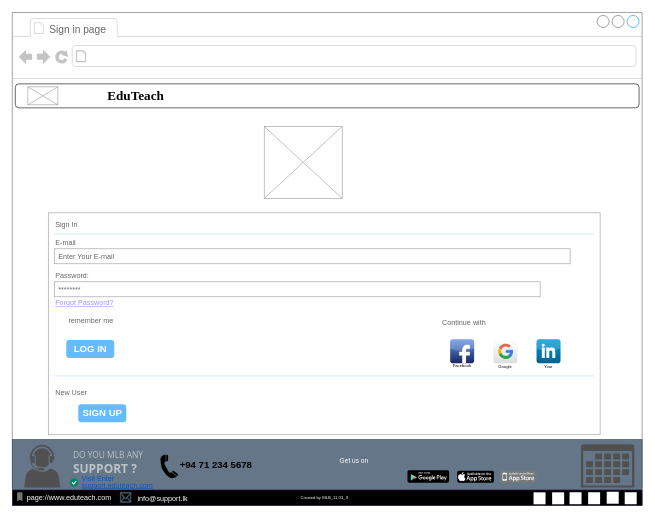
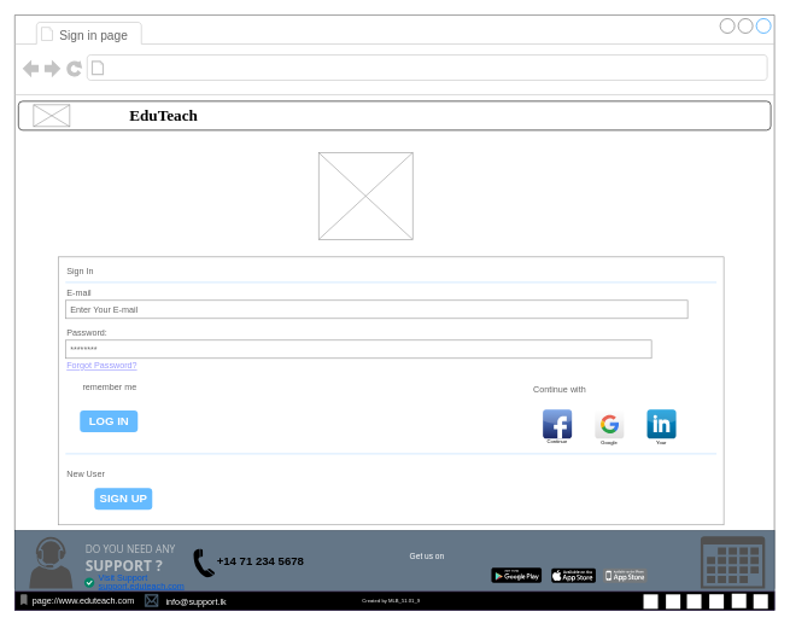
  <mxCell id="0" />
  <mxCell id="1" parent="0" />
  <mxCell id="2" value="" style="strokeWidth=1;shadow=0;dashed=0;align=center;html=1;shape=mxgraph.mockup.containers.browserWindow;rSize=0;strokeColor=#666666;mainText=,;recursiveResize=0;rounded=0;labelBackgroundColor=none;fontFamily=Verdana;fontSize=12" parent="1" vertex="1"><mxGeometry x="20" y="20" width="1050" height="792" as="geometry" /></mxCell>
  <mxCell id="3" value="Sign in page" style="strokeWidth=1;shadow=0;dashed=0;align=center;html=1;shape=mxgraph.mockup.containers.anchor;fontSize=17;fontColor=#666666;align=left;" parent="2" vertex="1"><mxGeometry x="60" y="12" width="170" height="35" as="geometry" /></mxCell>
  <mxCell id="4" value="" style="strokeWidth=1;shadow=0;dashed=0;align=center;html=1;shape=mxgraph.mockup.forms.rrect;rSize=0;strokeColor=#999999;fillColor=#ffffff;" parent="2" vertex="1"><mxGeometry x="60" y="334" width="920" height="370" as="geometry" /></mxCell>
  <mxCell id="5" value="Sign In" style="strokeWidth=1;shadow=0;dashed=0;align=center;html=1;shape=mxgraph.mockup.forms.anchor;fontSize=12;fontColor=#666666;align=left;resizeWidth=1;spacingLeft=0;" parent="4" vertex="1"><mxGeometry width="460" height="20" relative="1" as="geometry"><mxPoint x="10" y="10" as="offset" /></mxGeometry></mxCell>
  <mxCell id="6" value="" style="shape=line;strokeColor=#ddeeff;strokeWidth=2;html=1;resizeWidth=1;" parent="4" vertex="1"><mxGeometry width="900" height="10" relative="1" as="geometry"><mxPoint x="10" y="30" as="offset" /></mxGeometry></mxCell>
  <mxCell id="7" value="E-mail" style="strokeWidth=1;shadow=0;dashed=0;align=center;html=1;shape=mxgraph.mockup.forms.anchor;fontSize=12;fontColor=#666666;align=left;resizeWidth=1;spacingLeft=0;" parent="4" vertex="1"><mxGeometry width="460" height="20" relative="1" as="geometry"><mxPoint x="10" y="40" as="offset" /></mxGeometry></mxCell>
  <mxCell id="8" value="Enter Your E-mail" style="strokeWidth=1;shadow=0;dashed=0;align=center;html=1;shape=mxgraph.mockup.forms.rrect;rSize=0;strokeColor=#999999;fontColor=#666666;align=left;spacingLeft=5;resizeWidth=1;" parent="4" vertex="1"><mxGeometry width="860" height="25" relative="1" as="geometry"><mxPoint x="10" y="60" as="offset" /></mxGeometry></mxCell>
  <mxCell id="9" value="Password:" style="strokeWidth=1;shadow=0;dashed=0;align=center;html=1;shape=mxgraph.mockup.forms.anchor;fontSize=12;fontColor=#666666;align=left;resizeWidth=1;spacingLeft=0;" parent="4" vertex="1"><mxGeometry width="460" height="20" relative="1" as="geometry"><mxPoint x="10" y="95" as="offset" /></mxGeometry></mxCell>
  <mxCell id="10" value="********" style="strokeWidth=1;shadow=0;dashed=0;align=center;html=1;shape=mxgraph.mockup.forms.rrect;rSize=0;strokeColor=#999999;fontColor=#666666;align=left;spacingLeft=5;resizeWidth=1;" parent="4" vertex="1"><mxGeometry width="810" height="25" relative="1" as="geometry"><mxPoint x="10" y="115" as="offset" /></mxGeometry></mxCell>
  <mxCell id="11" value="LOG IN" style="strokeWidth=1;shadow=0;dashed=0;align=center;html=1;shape=mxgraph.mockup.forms.rrect;rSize=5;strokeColor=none;fontColor=#ffffff;fillColor=#66bbff;fontSize=16;fontStyle=1;" parent="4" vertex="1"><mxGeometry y="1" width="80" height="30" relative="1" as="geometry"><mxPoint x="30" y="-158" as="offset" /></mxGeometry></mxCell>
  <mxCell id="12" value="Forgot Password?" style="strokeWidth=1;shadow=0;dashed=0;align=center;html=1;shape=mxgraph.mockup.forms.anchor;fontSize=12;fontColor=#9999ff;align=left;spacingLeft=0;fontStyle=4;resizeWidth=1;" parent="4" vertex="1"><mxGeometry y="1" width="690" height="20" relative="1" as="geometry"><mxPoint x="10" y="-229" as="offset" /></mxGeometry></mxCell>
  <mxCell id="13" value="" style="shape=line;strokeColor=#ddeeff;strokeWidth=2;html=1;resizeWidth=1;" parent="4" vertex="1"><mxGeometry y="1" width="900" height="10" relative="1" as="geometry"><mxPoint x="10" y="-103" as="offset" /></mxGeometry></mxCell>
  <mxCell id="14" value="New User" style="strokeWidth=1;shadow=0;dashed=0;align=center;html=1;shape=mxgraph.mockup.forms.anchor;fontSize=12;fontColor=#666666;align=left;spacingLeft=0;resizeWidth=1;" parent="4" vertex="1"><mxGeometry y="1" width="690" height="20" relative="1" as="geometry"><mxPoint x="10" y="-80" as="offset" /></mxGeometry></mxCell>
  <mxCell id="15" value="SIGN UP" style="strokeWidth=1;shadow=0;dashed=0;align=center;html=1;shape=mxgraph.mockup.forms.rrect;rSize=5;strokeColor=none;fontColor=#ffffff;fillColor=#66bbff;fontSize=16;fontStyle=1;" parent="4" vertex="1"><mxGeometry y="1" width="80" height="30" relative="1" as="geometry"><mxPoint x="50" y="-51" as="offset" /></mxGeometry></mxCell>
- <mxCell id="16" value="&lt;font style=&quot;font-size: 7px;&quot;&gt;Facebook&lt;/font&gt;" style="text;html=1;strokeColor=none;fillColor=none;align=center;verticalAlign=middle;whiteSpace=wrap;rounded=0;" parent="4" vertex="1"><mxGeometry x="660" y="243" width="60" height="22.36" as="geometry" /></mxCell>
+ <mxCell id="16" value="&lt;font style=&quot;font-size: 7px;&quot;&gt;Continue&lt;/font&gt;" style="text;html=1;strokeColor=none;fillColor=none;align=center;verticalAlign=middle;whiteSpace=wrap;rounded=0;" parent="4" vertex="1"><mxGeometry x="660" y="243" width="60" height="22.36" as="geometry" /></mxCell>
  <mxCell id="17" value="&lt;span style=&quot;font-size: 7px;&quot;&gt;Google&lt;/span&gt;" style="text;html=1;strokeColor=none;fillColor=none;align=center;verticalAlign=middle;whiteSpace=wrap;rounded=0;" parent="4" vertex="1"><mxGeometry x="730" y="241.455" width="64" height="26.909" as="geometry" /></mxCell>
  <mxCell id="18" value="&lt;font style=&quot;font-size: 7px;&quot;&gt;Your&lt;/font&gt;" style="text;html=1;strokeColor=none;fillColor=none;align=center;verticalAlign=middle;whiteSpace=wrap;rounded=0;" parent="4" vertex="1"><mxGeometry x="804" y="242.136" width="60" height="25.227" as="geometry" /></mxCell>
  <mxCell id="19" value="Continue with" style="strokeWidth=1;shadow=0;dashed=0;align=center;html=1;shape=mxgraph.mockup.forms.anchor;fontSize=12;fontColor=#666666;align=left;spacingLeft=0;resizeWidth=1;" parent="4" vertex="1"><mxGeometry y="1" width="110" height="20" relative="1" as="geometry"><mxPoint x="655" y="-196" as="offset" /></mxGeometry></mxCell>
  <mxCell id="20" value="remember me" style="strokeWidth=1;shadow=0;dashed=0;align=center;html=1;shape=mxgraph.mockup.forms.anchor;fontSize=12;fontColor=#666666;align=left;spacingLeft=0;resizeWidth=1;" parent="4" vertex="1"><mxGeometry y="1" width="90" height="20" relative="1" as="geometry"><mxPoint x="32" y="-199" as="offset" /></mxGeometry></mxCell>
  <mxCell id="21" value="" style="shape=image;html=1;verticalAlign=top;verticalLabelPosition=bottom;labelBackgroundColor=#ffffff;imageAspect=0;aspect=fixed;image=https://cdn2.iconfinder.com/data/icons/boxicons-solid-vol-1/24/bxs-checkbox-checked-128.png" parent="4" vertex="1"><mxGeometry x="7" y="173.227" width="23.545" height="23.545" as="geometry" /></mxCell>
  <mxCell id="22" value="" style="dashed=0;outlineConnect=0;html=1;align=center;labelPosition=center;verticalLabelPosition=bottom;verticalAlign=top;shape=mxgraph.webicons.facebook;fillColor=#6294E4;gradientColor=#1A2665" parent="4" vertex="1"><mxGeometry x="670" y="210.9" width="40" height="40" as="geometry" /></mxCell>
  <mxCell id="23" value="" style="dashed=0;outlineConnect=0;html=1;align=center;labelPosition=center;verticalLabelPosition=bottom;verticalAlign=top;shape=mxgraph.webicons.linkedin;fillColor=#0095DB;gradientColor=#006391" parent="4" vertex="1"><mxGeometry x="814" y="210.9" width="40" height="40" as="geometry" /></mxCell>
  <mxCell id="24" value="" style="dashed=0;outlineConnect=0;html=1;align=center;labelPosition=center;verticalLabelPosition=bottom;verticalAlign=top;shape=mxgraph.webicons.google;gradientColor=#DFDEDE" parent="4" vertex="1"><mxGeometry x="742" y="210.9" width="40" height="40" as="geometry" /></mxCell>
  <mxCell id="25" value="" style="verticalLabelPosition=bottom;shadow=0;dashed=0;align=center;html=1;verticalAlign=top;strokeWidth=1;shape=mxgraph.mockup.graphics.simpleIcon;strokeColor=#999999;" parent="2" vertex="1"><mxGeometry x="420" y="190" width="130" height="120" as="geometry" /></mxCell>
  <mxCell id="26" value="" style="rounded=1;whiteSpace=wrap;html=1;" parent="1" vertex="1"><mxGeometry x="25" y="139" width="1040" height="40" as="geometry" /></mxCell>
  <mxCell id="27" value="" style="verticalLabelPosition=bottom;shadow=0;dashed=0;align=center;html=1;verticalAlign=top;strokeWidth=1;shape=mxgraph.mockup.graphics.simpleIcon;strokeColor=#999999;" parent="1" vertex="1"><mxGeometry x="46" y="144" width="50" height="30" as="geometry" /></mxCell>
  <mxCell id="28" value="" style="rounded=0;whiteSpace=wrap;html=1;fillColor=#647687;strokeColor=#314354;fontColor=#ffffff;" parent="1" vertex="1"><mxGeometry x="20" y="732" width="1050" height="110" as="geometry" /></mxCell>
  <mxCell id="29" value="" style="dashed=0;outlineConnect=0;html=1;align=center;labelPosition=center;verticalLabelPosition=bottom;verticalAlign=top;shape=mxgraph.weblogos.app_store;fillColor=#000000;strokeColor=none" parent="1" vertex="1"><mxGeometry x="761.8" y="783.85" width="61.2" height="20" as="geometry" /></mxCell>
  <mxCell id="30" value="" style="dashed=0;outlineConnect=0;html=1;align=center;labelPosition=center;verticalLabelPosition=bottom;verticalAlign=top;shape=mxgraph.weblogos.app_store_iphone;fillColor=#75797C;strokeColor=none" parent="1" vertex="1"><mxGeometry x="832.8" y="783.85" width="61.2" height="20" as="geometry" /></mxCell>
  <mxCell id="31" value="" style="dashed=0;outlineConnect=0;html=1;align=center;labelPosition=center;verticalLabelPosition=bottom;verticalAlign=top;shape=mxgraph.webicons.google_play;fillColor=#000000" parent="1" vertex="1"><mxGeometry x="678.8" y="783.25" width="69.4" height="20.6" as="geometry" /></mxCell>
  <mxCell id="32" value="&lt;font style=&quot;font-size: 11px;&quot; color=&quot;#ffffff&quot;&gt;Get us on&lt;/font&gt;" style="text;html=1;strokeColor=none;fillColor=none;align=center;verticalAlign=middle;whiteSpace=wrap;rounded=0;" parent="1" vertex="1"><mxGeometry x="560" y="753.25" width="60" height="30" as="geometry" /></mxCell>
- <mxCell id="33" value="&lt;p style=&quot;line-height: 90%;&quot;&gt;&lt;/p&gt;&lt;div style=&quot;text-align: left; line-height: 40%; font-size: 11px;&quot;&gt;&lt;p style=&quot;margin: 0px 0px 10px; color: rgb(189, 195, 199); font-family: &amp;quot;Open Sans&amp;quot;, sans-serif; font-size: 14px; line-height: 40%;&quot; dir=&quot;ltr&quot;&gt;&lt;span style=&quot;background-color: rgb(100, 118, 135);&quot;&gt;DO YOU MLB ANY&lt;/span&gt;&lt;/p&gt;&lt;p style=&quot;margin: 0px 0px 10px; color: rgb(189, 195, 199); font-family: &amp;quot;Open Sans&amp;quot;, sans-serif; font-size: 2rem; line-height: 40%;&quot;&gt;&lt;span style=&quot;font-weight: 700; font-size: 20px; background-color: rgb(100, 118, 135);&quot;&gt;SUPPORT ?&lt;/span&gt;&lt;/p&gt;&lt;/div&gt;&lt;p&gt;&lt;/p&gt;" style="text;html=1;strokeColor=none;fillColor=none;align=center;verticalAlign=middle;whiteSpace=wrap;rounded=0;" parent="1" vertex="1"><mxGeometry x="100" y="735.5" width="160" height="71.5" as="geometry" /></mxCell>
+ <mxCell id="33" value="&lt;p style=&quot;line-height: 90%;&quot;&gt;&lt;/p&gt;&lt;div style=&quot;text-align: left; line-height: 40%; font-size: 11px;&quot;&gt;&lt;p style=&quot;margin: 0px 0px 10px; color: rgb(189, 195, 199); font-family: &amp;quot;Open Sans&amp;quot;, sans-serif; font-size: 14px; line-height: 40%;&quot; dir=&quot;ltr&quot;&gt;&lt;span style=&quot;background-color: rgb(100, 118, 135);&quot;&gt;DO YOU NEED ANY&lt;/span&gt;&lt;/p&gt;&lt;p style=&quot;margin: 0px 0px 10px; color: rgb(189, 195, 199); font-family: &amp;quot;Open Sans&amp;quot;, sans-serif; font-size: 2rem; line-height: 40%;&quot;&gt;&lt;span style=&quot;font-weight: 700; font-size: 20px; background-color: rgb(100, 118, 135);&quot;&gt;SUPPORT ?&lt;/span&gt;&lt;/p&gt;&lt;/div&gt;&lt;p&gt;&lt;/p&gt;" style="text;html=1;strokeColor=none;fillColor=none;align=center;verticalAlign=middle;whiteSpace=wrap;rounded=0;" parent="1" vertex="1"><mxGeometry x="100" y="735.5" width="160" height="71.5" as="geometry" /></mxCell>
  <mxCell id="34" value="" style="shape=image;html=1;verticalAlign=top;verticalLabelPosition=bottom;labelBackgroundColor=#ffffff;imageAspect=0;aspect=fixed;image=https://cdn1.iconfinder.com/data/icons/logos-brands-1/24/logo_brand_brands_logos_microsoft_store_windows-128.png" parent="1" vertex="1"><mxGeometry x="901" y="776.25" width="30" height="30" as="geometry" /></mxCell>
  <mxCell id="35" value="" style="sketch=0;pointerEvents=1;shadow=0;dashed=0;html=1;strokeColor=none;fillColor=#505050;labelPosition=center;verticalLabelPosition=bottom;verticalAlign=top;outlineConnect=0;align=center;shape=mxgraph.office.concepts.calendar;" parent="1" vertex="1"><mxGeometry x="968" y="740" width="89" height="72" as="geometry" /></mxCell>
- <mxCell id="36" value="&lt;p style=&quot;line-height: 90%;&quot;&gt;Visit Enter&lt;br&gt;&lt;u&gt;support.eduteach.com&lt;/u&gt;&lt;/p&gt;" style="fillColor=none;strokeColor=none;html=1;fontColor=#0057D8;align=left;fontSize=12;sketch=0;" parent="1" vertex="1"><mxGeometry x="134" y="786.85" width="125" height="33" as="geometry" /></mxCell>
+ <mxCell id="36" value="&lt;p style=&quot;line-height: 90%;&quot;&gt;Visit Support&lt;br&gt;&lt;u&gt;support.eduteach.com&lt;/u&gt;&lt;/p&gt;" style="fillColor=none;strokeColor=none;html=1;fontColor=#0057D8;align=left;fontSize=12;sketch=0;" parent="1" vertex="1"><mxGeometry x="134" y="786.85" width="125" height="33" as="geometry" /></mxCell>
  <mxCell id="37" value="" style="html=1;shadow=0;dashed=0;shape=mxgraph.atlassian.checkbox;fillColor=#008465;strokeColor=none;html=1;sketch=0;" parent="1" vertex="1"><mxGeometry x="116" y="796.85" width="14" height="14" as="geometry" /></mxCell>
  <mxCell id="38" value="" style="sketch=0;pointerEvents=1;shadow=0;dashed=0;html=1;strokeColor=none;fillColor=#505050;labelPosition=center;verticalLabelPosition=bottom;verticalAlign=top;outlineConnect=0;align=center;shape=mxgraph.office.users.call_center_agent;" parent="1" vertex="1"><mxGeometry x="40" y="740.37" width="60" height="71.75" as="geometry" /></mxCell>
  <mxCell id="39" value="" style="shape=mxgraph.signs.tech.telephone_3;html=1;pointerEvents=1;fillColor=#000000;strokeColor=none;verticalLabelPosition=bottom;verticalAlign=top;align=center;" parent="1" vertex="1"><mxGeometry x="267" y="757.25" width="29.31" height="40" as="geometry" /></mxCell>
- <mxCell id="40" value="&lt;b&gt;&lt;font style=&quot;font-size: 16px;&quot;&gt;+94 71 234 5678&amp;nbsp;&lt;/font&gt;&lt;/b&gt;" style="text;html=1;strokeColor=none;fillColor=none;align=center;verticalAlign=middle;whiteSpace=wrap;rounded=0;" parent="1" vertex="1"><mxGeometry x="277" y="759.37" width="170" height="30" as="geometry" /></mxCell>
+ <mxCell id="40" value="&lt;b&gt;&lt;font style=&quot;font-size: 16px;&quot;&gt;+14 71 234 5678&amp;nbsp;&lt;/font&gt;&lt;/b&gt;" style="text;html=1;strokeColor=none;fillColor=none;align=center;verticalAlign=middle;whiteSpace=wrap;rounded=0;" parent="1" vertex="1"><mxGeometry x="277" y="759.37" width="170" height="30" as="geometry" /></mxCell>
  <mxCell id="41" value="" style="rounded=0;whiteSpace=wrap;html=1;fillColor=#000000;fontColor=#ffffff;strokeColor=#432D57;" parent="1" vertex="1"><mxGeometry x="20" y="816" width="1050" height="26" as="geometry" /></mxCell>
- <mxCell id="42" value="&lt;font color=&quot;#ffffff&quot; style=&quot;font-size: 7px;&quot;&gt;Created by MLB_11.01_9&lt;/font&gt;" style="text;html=1;strokeColor=none;fillColor=none;align=center;verticalAlign=middle;whiteSpace=wrap;rounded=0;" parent="1" vertex="1"><mxGeometry x="450" y="812" width="181" height="30" as="geometry" /></mxCell>
+ <mxCell id="42" value="&lt;font color=&quot;#ffffff&quot; style=&quot;font-size: 7px;&quot;&gt;Created by MLB_51.01_9&lt;/font&gt;" style="text;html=1;strokeColor=none;fillColor=none;align=center;verticalAlign=middle;whiteSpace=wrap;rounded=0;" parent="1" vertex="1"><mxGeometry x="450" y="812" width="181" height="30" as="geometry" /></mxCell>
  <mxCell id="43" value="" style="shape=image;html=1;verticalAlign=top;verticalLabelPosition=bottom;labelBackgroundColor=#ffffff;imageAspect=0;aspect=fixed;image=https://cdn2.iconfinder.com/data/icons/social-media-2421/512/Telegram-128.png;imageBackground=default;" parent="1" vertex="1"><mxGeometry x="1011" y="819" width="20" height="20" as="geometry" /></mxCell>
  <mxCell id="44" value="" style="shape=image;html=1;verticalAlign=top;verticalLabelPosition=bottom;labelBackgroundColor=#ffffff;imageAspect=0;aspect=fixed;image=https://cdn3.iconfinder.com/data/icons/picons-social/57/46-facebook-128.png;imageBackground=default;" parent="1" vertex="1"><mxGeometry x="980" y="819.85" width="20" height="20" as="geometry" /></mxCell>
  <mxCell id="45" value="" style="shape=image;html=1;verticalAlign=top;verticalLabelPosition=bottom;labelBackgroundColor=#ffffff;imageAspect=0;aspect=fixed;image=https://cdn1.iconfinder.com/data/icons/social-media-circle-7/512/Circled_Twitter_svg-128.png;imageBackground=default;" parent="1" vertex="1"><mxGeometry x="949" y="819.85" width="20" height="20" as="geometry" /></mxCell>
  <mxCell id="46" value="" style="shape=image;html=1;verticalAlign=top;verticalLabelPosition=bottom;labelBackgroundColor=#ffffff;imageAspect=0;aspect=fixed;image=https://cdn4.iconfinder.com/data/icons/ionicons/512/icon-social-github-128.png;imageBackground=default;" parent="1" vertex="1"><mxGeometry x="1041" y="819.85" width="20" height="20" as="geometry" /></mxCell>
  <mxCell id="47" value="" style="shape=image;html=1;verticalAlign=top;verticalLabelPosition=bottom;labelBackgroundColor=#ffffff;imageAspect=0;aspect=fixed;image=https://cdn0.iconfinder.com/data/icons/eon-social-media-contact-info-2/32/in_linkedin_portfolio_social_media-128.png;imageBackground=default;" parent="1" vertex="1"><mxGeometry x="920" y="820" width="20" height="20" as="geometry" /></mxCell>
  <mxCell id="48" value="" style="shape=image;html=1;verticalAlign=top;verticalLabelPosition=bottom;labelBackgroundColor=#ffffff;imageAspect=0;aspect=fixed;image=https://cdn0.iconfinder.com/data/icons/social-media-and-logos-12/32/Google_Google-128.png;imageBackground=default;" parent="1" vertex="1"><mxGeometry x="889" y="820" width="20" height="20" as="geometry" /></mxCell>
  <mxCell id="49" value="&lt;font color=&quot;#ffffff&quot;&gt;page://www.eduteach.com&lt;/font&gt;" style="text;html=1;strokeColor=none;fillColor=none;align=center;verticalAlign=middle;whiteSpace=wrap;rounded=0;" parent="1" vertex="1"><mxGeometry x="30" y="814" width="170" height="30" as="geometry" /></mxCell>
  <mxCell id="50" value="" style="shape=mxgraph.signs.tech.mail;html=1;pointerEvents=1;fillColor=#647687;strokeColor=#314354;verticalLabelPosition=bottom;verticalAlign=top;align=center;fontColor=#ffffff;" parent="1" vertex="1"><mxGeometry x="200" y="820" width="18" height="17" as="geometry" /></mxCell>
  <mxCell id="51" value="&lt;font color=&quot;#ffffff&quot;&gt;info@support.lk&lt;/font&gt;" style="text;html=1;strokeColor=none;fillColor=none;align=center;verticalAlign=middle;whiteSpace=wrap;rounded=0;" parent="1" vertex="1"><mxGeometry x="186" y="816" width="170" height="30" as="geometry" /></mxCell>
  <mxCell id="52" value="" style="html=1;dashed=0;aspect=fixed;verticalLabelPosition=bottom;verticalAlign=top;align=center;shape=mxgraph.gmdl.bookmark;strokeColor=none;fillColor=#737373;shadow=0;sketch=0;" parent="1" vertex="1"><mxGeometry x="28" y="820" width="9" height="15" as="geometry" /></mxCell>
  <mxCell id="53" value="&lt;font size=&quot;1&quot; face=&quot;Comic Sans MS&quot; style=&quot;&quot;&gt;&lt;b style=&quot;font-size: 22px;&quot;&gt;EduTeach&lt;/b&gt;&lt;/font&gt;" style="text;html=1;strokeColor=none;fillColor=none;align=center;verticalAlign=middle;whiteSpace=wrap;rounded=0;" vertex="1" parent="1"><mxGeometry x="146" y="144" width="160" height="30" as="geometry" /></mxCell>
